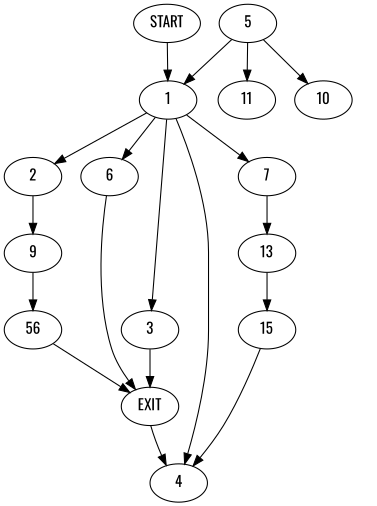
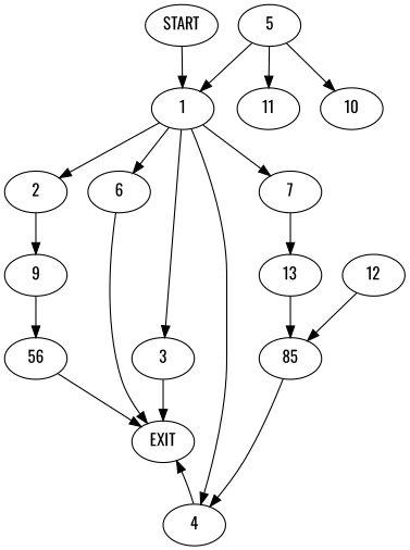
  digraph {
    fontname=Oswald
    node [fontname=Oswald]
    edge [fontname=Oswald]
    n1 [label=START]
    1
    2
    3
    4
    6
    7
    n8 [label=EXIT]
    9
    5
    10
    11
    13
    n14 [label=56]
-   15
+   12
+   15 [label=85]
    n1 -> 1
    1 -> 2
    1 -> 3
    1 -> 4
    1 -> 6
    1 -> 7
    2 -> 9
    3 -> n8
-   n8 -> 4
+   4 -> n8
    6 -> n8
    7 -> 13
    9 -> n14
    5 -> 1
    5 -> 10
    5 -> 11
    13 -> 15
    n14 -> n8
+   12 -> 15
    15 -> 4
  }
